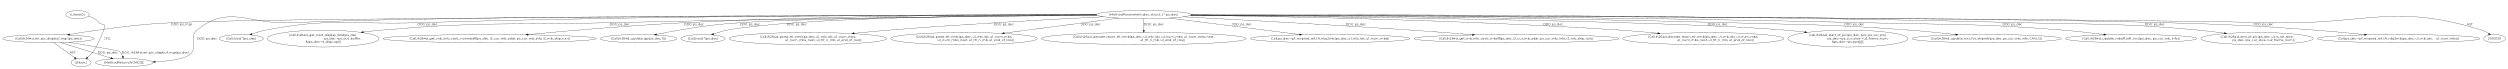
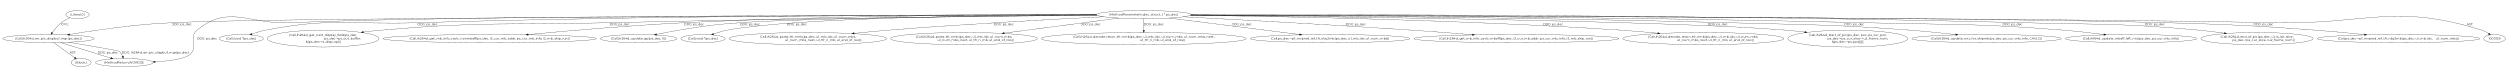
  digraph {
    fontname=Montserrat
    node [fontname=Montserrat]
    edge [fontname=Montserrat]
    n1 [label="(Call,ih264d_err_pic_dispbuf_mgr(ps_dec))"]
    n2 [label="(Block,)"]
    n3 [label="(MethodReturn,WORD32)"]
    n4 [label="(MethodParameterIn,dec_struct_t * ps_dec)"]
    n5 [label="(Call,(void *)ps_dec)"]
    n6 [label="(Call,ih264d_get_next_display_field(ps_dec,\n                                              ps_dec->ps_out_buffer,\n &(ps_dec->s_disp_op)))"]
    n7 [label="(Call,ih264d_get_mb_info_cavlc_nonmbaff(ps_dec, i2_cur_mb_addr, ps_cur_mb_info, i2_mb_skip_run))"]
    n8 [label="(Call,ih264d_update_qp(ps_dec, 0))"]
    n9 [label="(Call,(void *)ps_dec)"]
    n10 [label="(Call,ih264d_parse_tfr_nmb(ps_dec, u1_mb_idx, u1_num_mbs,\n                                     u1_num_mbs_next, u1_tfr_n_mb, u1_end_of_row))"]
    n11 [label="(Call,ih264d_parse_tfr_nmb(ps_dec, u1_mb_idx, u1_num_mbs,\n                            u1_num_mbs_next, u1_tfr_n_mb, u1_end_of_row))"]
    n12 [label="(Call,ih264d_decode_recon_tfr_nmb(ps_dec, u1_mb_idx, u1_num_mbs, u1_num_mbs_next,\n                                             u1_tfr_n_mb, u1_end_of_row))"]
    n13 [label="(Call,ps_dec->pf_mvpred_ref_tfr_nby2mb(ps_dec, u1_mb_idx, u1_num_mbs))"]
    n14 [label="(Call,ih264d_get_mb_info_cavlc_mbaff(ps_dec, i2_cur_mb_addr, ps_cur_mb_info, i2_mb_skip_run))"]
    n15 [label="(Call,ih264d_decode_recon_tfr_nmb(ps_dec, u1_mb_idx, u1_num_mbs,\n                             u1_num_mbs_next, u1_tfr_n_mb, u1_end_of_row))"]
    n16 [label="(Call,ih264d_start_of_pic(ps_dec, poc, ps_cur_poc,\n                        ps_dec->ps_cur_slice->u2_frame_num,\n &ps_dec->ps_pps[j]))"]
    n17 [label="(Call,ih264d_update_nnz_for_skipmb(ps_dec, ps_cur_mb_info, CAVLC))"]
-   n18 [label="(Call,ih264d_update_mbaff_left_nnz(ps_dec, ps_cur_mb_info))"]
+   n18 [label="(Call,ih164d_update_mbaff_left_nnz(ps_dec, ps_cur_mb_info))"]
    n19 [label="(Call,ih264d_end_of_pic(ps_dec, u1_is_idr_slice,\n                ps_dec->ps_cur_slice->u2_frame_num))"]
    n20 [label="(Call,ps_dec->pf_mvpred_ref_tfr_nby2mb(ps_dec, u1_mb_idx,    u1_num_mbs))"]
-   1000129 [label=2000129]
+   1000129
    n22 [label="(Literal,0)"]
    n1 -> n2 [label="AST: "]
    n1 -> n3 [label="DDG: ps_dec"]
    n1 -> n3 [label="DDG: ih264d_err_pic_dispbuf_mgr(ps_dec)"]
-   n4 -> n1 [label="DDG: ps_mgr"]
+   n4 -> n1 [label="DDG: ps_dec"]
    n4 -> n3 [label="DDG: ps_dec"]
    n4 -> n5 [label="DDG: ps_dec"]
    n4 -> n6 [label="DDG: ps_dec"]
    n4 -> n7 [label="DDG: ps_dec"]
    n4 -> n8 [label="DDG: ps_dec"]
    n4 -> n9 [label="DDG: ps_dec"]
    n4 -> n10 [label="DDG: ps_dec"]
    n4 -> n11 [label="DDG: ps_dec"]
    n4 -> n12 [label="DDG: ps_dec"]
    n4 -> n13 [label="DDG: ps_dec"]
    n4 -> n14 [label="DDG: ps_dec"]
    n4 -> n15 [label="DDG: ps_dec"]
    n4 -> n16 [label="DDG: ps_dec"]
    n4 -> n17 [label="DDG: ps_dec"]
    n4 -> n18 [label="DDG: ps_dec"]
    n4 -> n19 [label="DDG: ps_dec"]
    n4 -> n20 [label="DDG: ps_dec"]
    n4 -> 1000129 [label="AST: "]
-   n22 -> n2 [label="CFG: "]
+   n22 -> n1 [label="CFG: "]
  }
